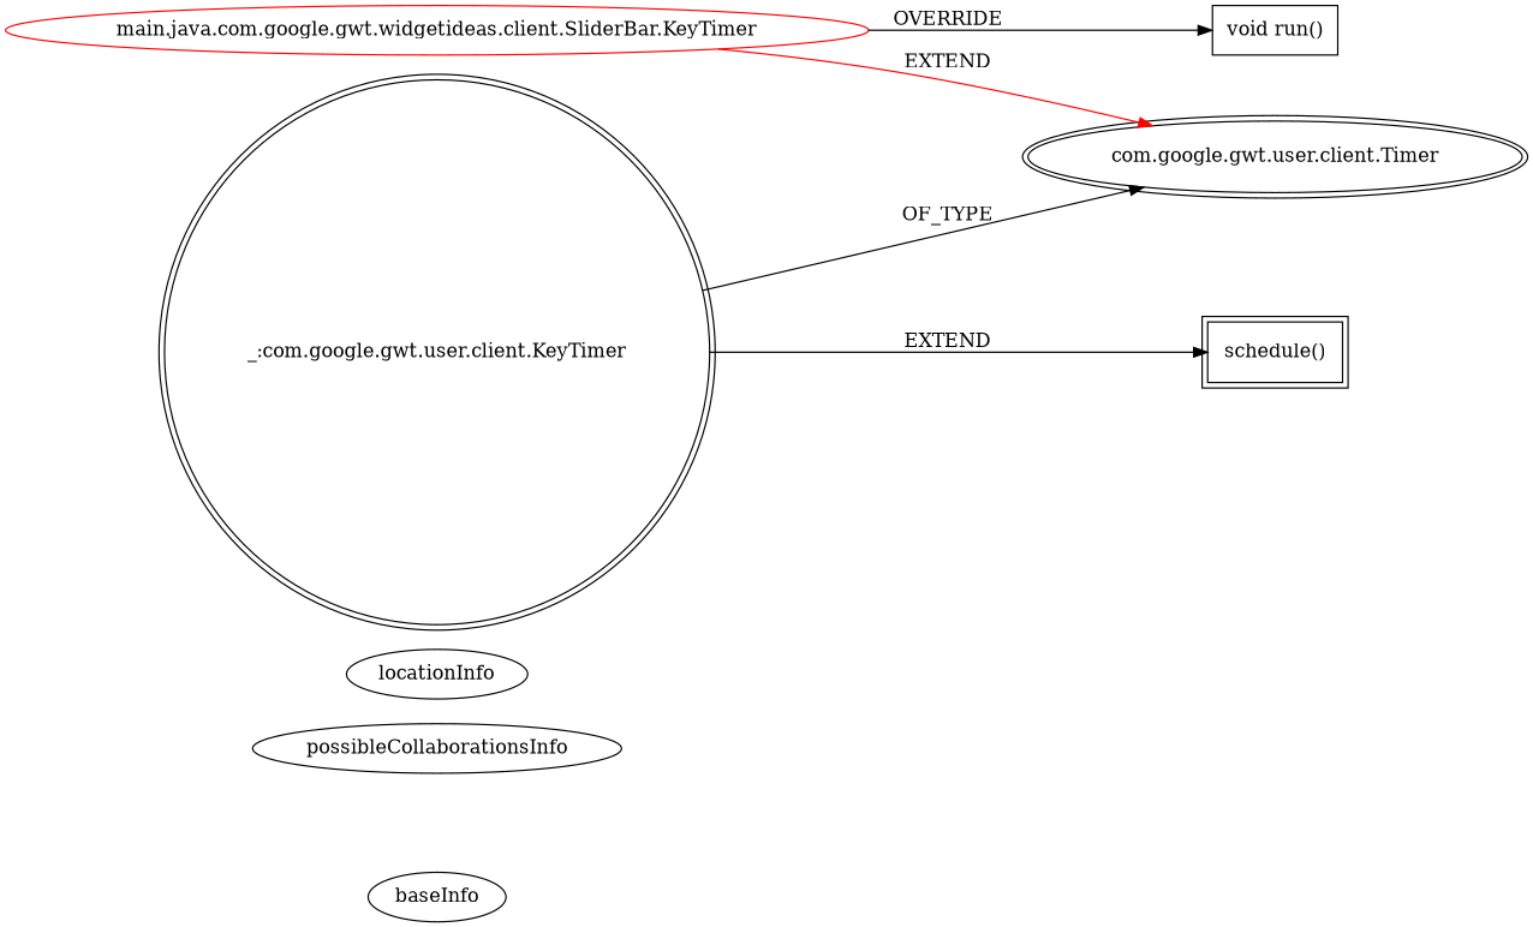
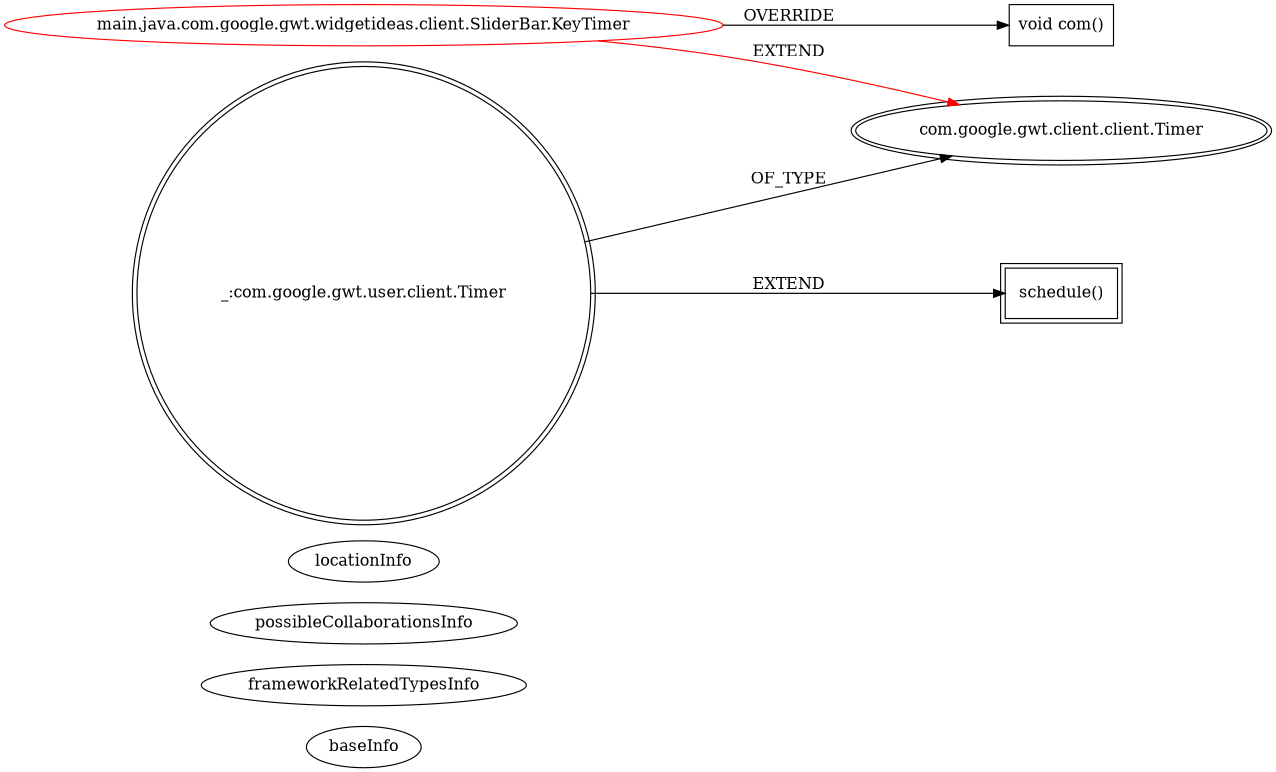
  digraph {
    rankdir=LR
    baseInfo [category=extension_graph graphId=3451 isAnonymous=false possibleRelation=false]
+   frameworkRelatedTypesInfo [0="com.google.gwt.user.client.Timer"]
    possibleCollaborationsInfo
    locationInfo [contextSignature=KeyTimer filePath="/laaglu-gwt-incubator-slider/gwt-incubator-slider-master/src/main/java/com/google/gwt/widgetideas/client/SliderBar.java" graphId=3451 projectName="laaglu-gwt-incubator-slider"]
    n5 [color=red isFrameworkType=false label="main.java.com.google.gwt.widgetideas.client.SliderBar.KeyTimer" vertexType=ROOT_CLIENT_CLASS_DECLARATION]
-   n6 [isFrameworkType=true label="com.google.gwt.user.client.Timer" peripheries=2 vertexType=FRAMEWORK_CLASS_TYPE]
-   n7 [isFrameworkType=false label="void run()" shape=box vertexType=OVERRIDING_METHOD_DECLARATION]
-   n8 [isFrameworkType=true label="_:com.google.gwt.user.client.KeyTimer" peripheries=2 shape=circle vertexType=VARIABLE_EXPRESION]
+   n6 [isFrameworkType=true label="com.google.gwt.client.client.Timer" peripheries=2 vertexType=FRAMEWORK_CLASS_TYPE]
+   n7 [isFrameworkType=false label="void com()" shape=box vertexType=OVERRIDING_METHOD_DECLARATION]
+   n8 [isFrameworkType=true label="_:com.google.gwt.user.client.Timer" peripheries=2 shape=circle vertexType=VARIABLE_EXPRESION]
    n9 [isFrameworkType=true label="schedule()" peripheries=2 shape=box vertexType=INSIDE_CALL]
    n5 -> n6 [color=red label=EXTEND]
    n5 -> n7 [label=OVERRIDE]
    n8 -> n6 [label=OF_TYPE]
    n8 -> n9 [label=EXTEND]
  }
